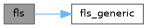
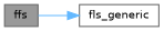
  digraph {
    rankdir=LR
    node [fontname=Helvetica fontsize=10 shape=box style=filled]
-   n1 [color=gray40 fillcolor=grey60 fontcolor=black height=0.2 label=fls width=0.4]
+   n1 [color=gray40 fillcolor=grey60 fontcolor=black height=0.2 label=ffs width=0.4]
    n2 [color=grey40 fillcolor=white height=0.2 label=fls_generic width=0.4]
    n1 -> n2 [color=steelblue1 fontname=Helvetica fontsize=10 labelfontname=Helvetica labelfontsize=10 style=solid]
  }
